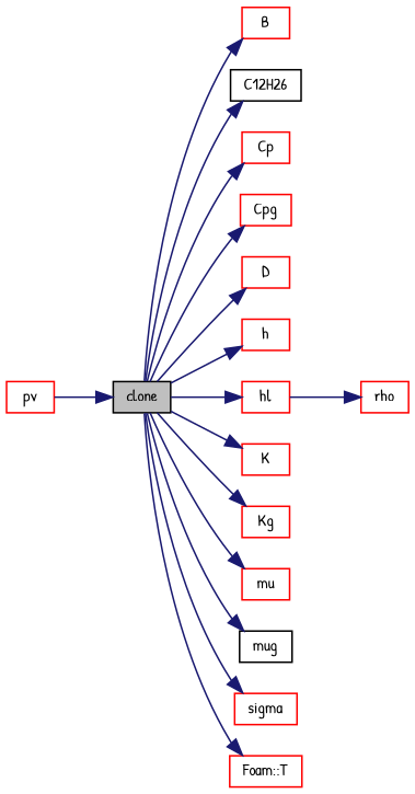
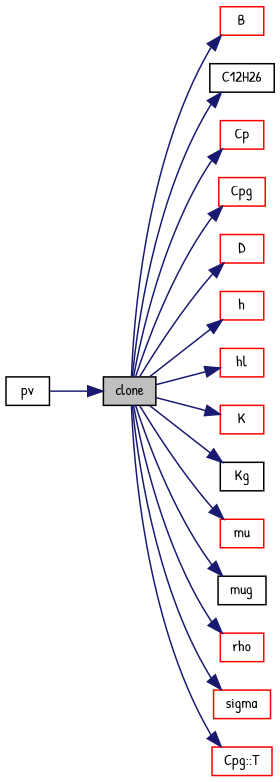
  digraph {
    fontname="Patrick Hand"
    rankdir=LR
    node [color=red fontname="Patrick Hand" fontsize=10 shape=record]
    edge [color=midnightblue fontname="Patrick Hand" fontsize=10 labelfontname=Helvetica labelfontsize=10 style=solid]
    n1 [color=black fillcolor=grey75 fontcolor=black height=0.2 label=clone style=filled width=0.4]
    n2 [height=0.2 label=B width=0.4]
    n3 [color=black height=0.2 label=C12H26 width=0.4]
    n4 [height=0.2 label=Cp width=0.4]
    n5 [height=0.2 label=Cpg width=0.4]
    n6 [height=0.2 label=D width=0.4]
    n7 [height=0.2 label=h width=0.4]
    n8 [height=0.2 label=hl width=0.4]
    n9 [height=0.2 label=K width=0.4]
-   n10 [height=0.2 label=Kg width=0.4]
+   n10 [color=black height=0.2 label=Kg width=0.4]
    n11 [height=0.2 label=mu width=0.4]
    n12 [color=black height=0.2 label=mug width=0.4]
    n13 [height=0.2 label=rho width=0.4]
    n14 [height=0.2 label=sigma width=0.4]
-   n15 [height=0.2 label="Foam::T" width=0.4]
-   n16 [height=0.2 label=pv width=0.4]
+   n15 [height=0.2 label="Cpg::T" width=0.4]
+   n16 [color=black height=0.2 label=pv width=0.4]
    n1 -> n2
    n1 -> n3
    n1 -> n4
    n1 -> n5
    n1 -> n6
    n1 -> n7
    n1 -> n8
    n1 -> n9
    n1 -> n10
    n1 -> n11
    n1 -> n12
-   n8 -> n13
+   n1 -> n13
    n1 -> n14
    n1 -> n15
    n16 -> n1
  }
